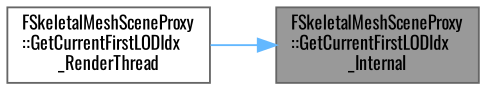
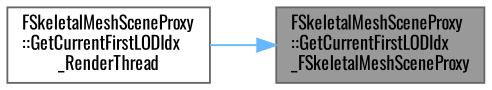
  digraph {
    rankdir=RL
    fontname=Oswald
    node [fontname=Oswald fontsize=10 shape=box style=filled]
-   n1 [color=gray40 fillcolor=grey60 fontcolor=black height=0.2 label="FSkeletalMeshSceneProxy\l::GetCurrentFirstLODIdx\l_Internal" width=0.4]
+   n1 [color=gray40 fillcolor=grey60 fontcolor=black height=0.2 label="FSkeletalMeshSceneProxy\l::GetCurrentFirstLODIdx\l_FSkeletalMeshSceneProxy" width=0.4]
    n2 [color=grey40 fillcolor=white height=0.2 label="FSkeletalMeshSceneProxy\l::GetCurrentFirstLODIdx\l_RenderThread" width=0.4]
    n1 -> n2 [color=steelblue1 dir=back fontname=Oswald fontsize=10 labelfontname=Helvetica labelfontsize=10 style=solid]
  }
